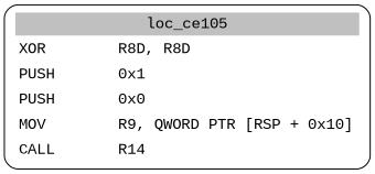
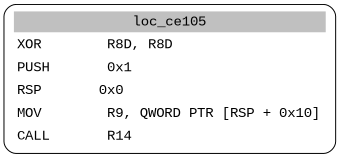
  digraph {
-   n1 [fontname="Courier New" label=<<table border="0" cellborder="0" cellpadding="3"><tr><td align="center" colspan="2" bgcolor="grey">loc_ce105</td></tr><tr><td align="left">XOR        R8D, R8D</td></tr><tr><td align="left">PUSH       0x1</td></tr><tr><td align="left">PUSH       0x0</td></tr><tr><td align="left">MOV        R9, QWORD PTR [RSP + 0x10]</td></tr><tr><td align="left">CALL       R14</td></tr></table>> shape=Mrecord]
+   n1 [fontname="Courier New" label=<<table border="0" cellborder="0" cellpadding="3"><tr><td align="center" colspan="2" bgcolor="grey">loc_ce105</td></tr><tr><td align="left">XOR        R8D, R8D</td></tr><tr><td align="left">PUSH       0x1</td></tr><tr><td align="left">RSP       0x0</td></tr><tr><td align="left">MOV        R9, QWORD PTR [RSP + 0x10]</td></tr><tr><td align="left">CALL       R14</td></tr></table>> shape=Mrecord]
  }
